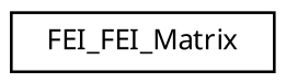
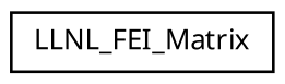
  digraph {
    rankdir=LR
    fontname="Noto Sans"
-   n1 [color=black fillcolor=white fontname="Noto Sans" fontsize=10 height=0.2 label=FEI_FEI_Matrix shape=record style=filled width=0.4]
+   n1 [color=black fillcolor=white fontname="Noto Sans" fontsize=10 height=0.2 label=LLNL_FEI_Matrix shape=record style=filled width=0.4]
  }
